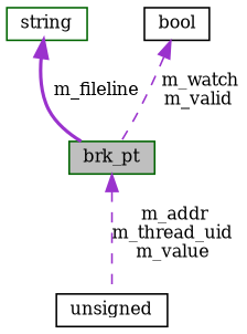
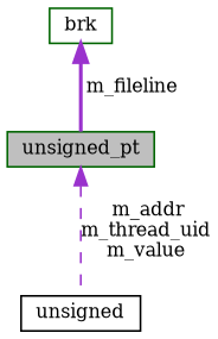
  digraph {
    fontname="DejaVu Serif"
    node [color=darkgreen fontname="DejaVu Serif" fontsize=10 shape=record]
    edge [color=darkorchid3 dir=back fontname="DejaVu Serif" fontsize=10 labelfontname=FreeSans labelfontsize=10 style=dashed]
-   n1 [fillcolor=grey75 fontcolor=black height=0.2 label=brk_pt style=filled width=0.4]
+   n1 [fillcolor=grey75 fontcolor=black height=0.2 label=unsigned_pt style=filled width=0.4]
    n2 [color=black height=0.2 label=unsigned width=0.4]
-   n3 [height=0.2 label=string width=0.4]
-   n4 [color=black height=0.2 label=bool width=0.4]
+   n3 [height=0.2 label=brk width=0.4]
    n1 -> n2 [label=" m_addr\nm_thread_uid\nm_value"]
    n3 -> n1 [label=" m_fileline" style=bold]
-   n4 -> n1 [label=" m_watch\nm_valid"]
  }
